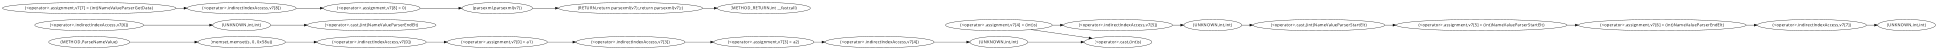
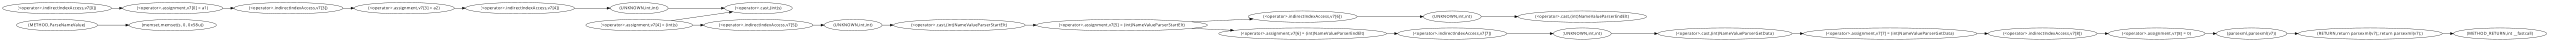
  digraph {
    fontname="Open Sans"
    rankdir=LR
    node [fontname="Open Sans"]
    edge [fontname="Open Sans"]
    n1 [label="(memset,memset(s, 0, 0x58u))"]
    n2 [label="(<operator>.indirectIndexAccess,v7[0])"]
    n3 [label="(<operator>.assignment,v7[0] = a1)"]
    n4 [label="(<operator>.indirectIndexAccess,v7[3])"]
    n5 [label="(<operator>.assignment,v7[3] = a2)"]
    n6 [label="(<operator>.indirectIndexAccess,v7[4])"]
    n7 [label="(UNKNOWN,int,int)"]
    n8 [label="(<operator>.assignment,v7[4] = (int)s)"]
    n9 [label="(<operator>.indirectIndexAccess,v7[5])"]
    n10 [label="(<operator>.cast,(int)s)"]
    n11 [label="(UNKNOWN,int,int)"]
    n12 [label="(<operator>.assignment,v7[5] = (int)NameValueParserStartElt)"]
    n13 [label="(<operator>.indirectIndexAccess,v7[6])"]
    n14 [label="(<operator>.assignment,v7[6] = (int)NameValueParserEndElt)"]
    n15 [label="(UNKNOWN,int,int)"]
    n16 [label="(<operator>.cast,(int)NameValueParserStartElt)"]
    n17 [label="(<operator>.indirectIndexAccess,v7[7])"]
    n18 [label="(UNKNOWN,int,int)"]
    n19 [label="(<operator>.cast,(int)NameValueParserEndElt)"]
    n20 [label="(<operator>.assignment,v7[7] = (int)NameValueParserGetData)"]
    n21 [label="(<operator>.indirectIndexAccess,v7[8])"]
    n22 [label="(<operator>.assignment,v7[8] = 0)"]
+   n23 [label="(<operator>.cast,(int)NameValueParserGetData)"]
    n24 [label="(parsexml,parsexml(v7))"]
    n25 [label="(RETURN,return parsexml(v7);,return parsexml(v7);)"]
    n26 [label="(METHOD_RETURN,int __fastcall)"]
    n27 [label="(METHOD,ParseNameValue)"]
-   n1 -> n2
    n2 -> n3
    n3 -> n4
    n4 -> n5
    n5 -> n6
    n6 -> n7
    n7 -> n10
    n8 -> n9
    n8 -> n10
    n9 -> n11
    n11 -> n16
+   n12 -> n13
    n12 -> n14
    n13 -> n15
    n14 -> n17
    n15 -> n19
    n16 -> n12
    n17 -> n18
+   n18 -> n23
    n20 -> n21
    n21 -> n22
    n22 -> n24
+   n23 -> n20
    n24 -> n25
    n25 -> n26
    n27 -> n1
  }
